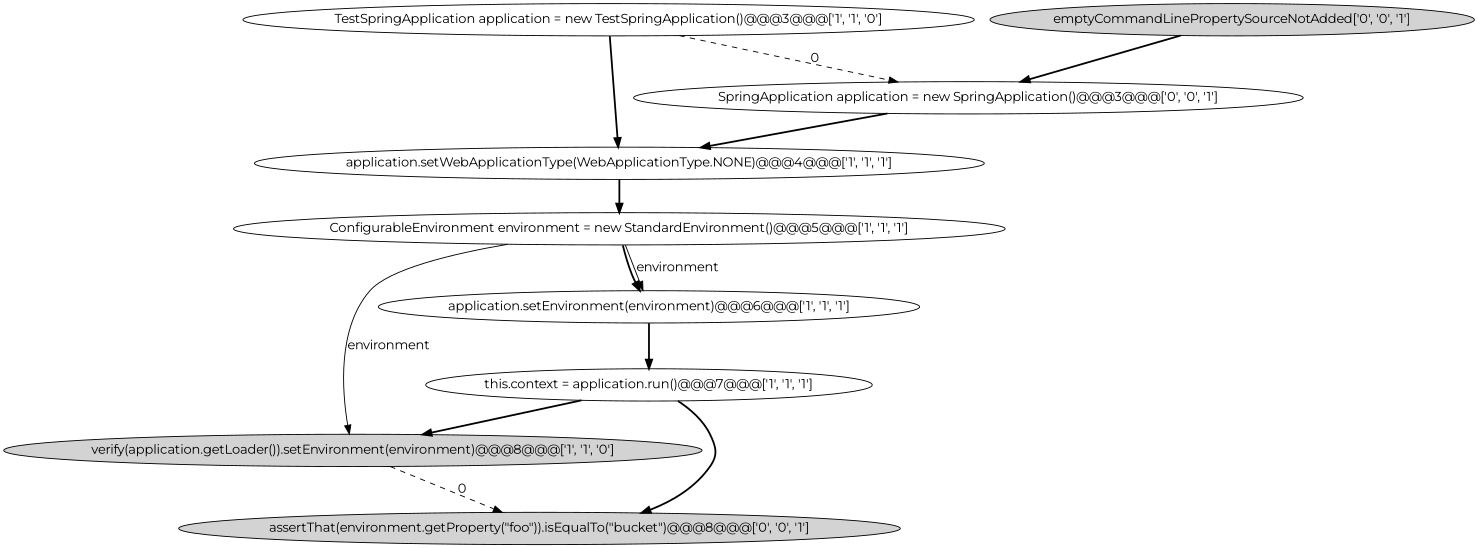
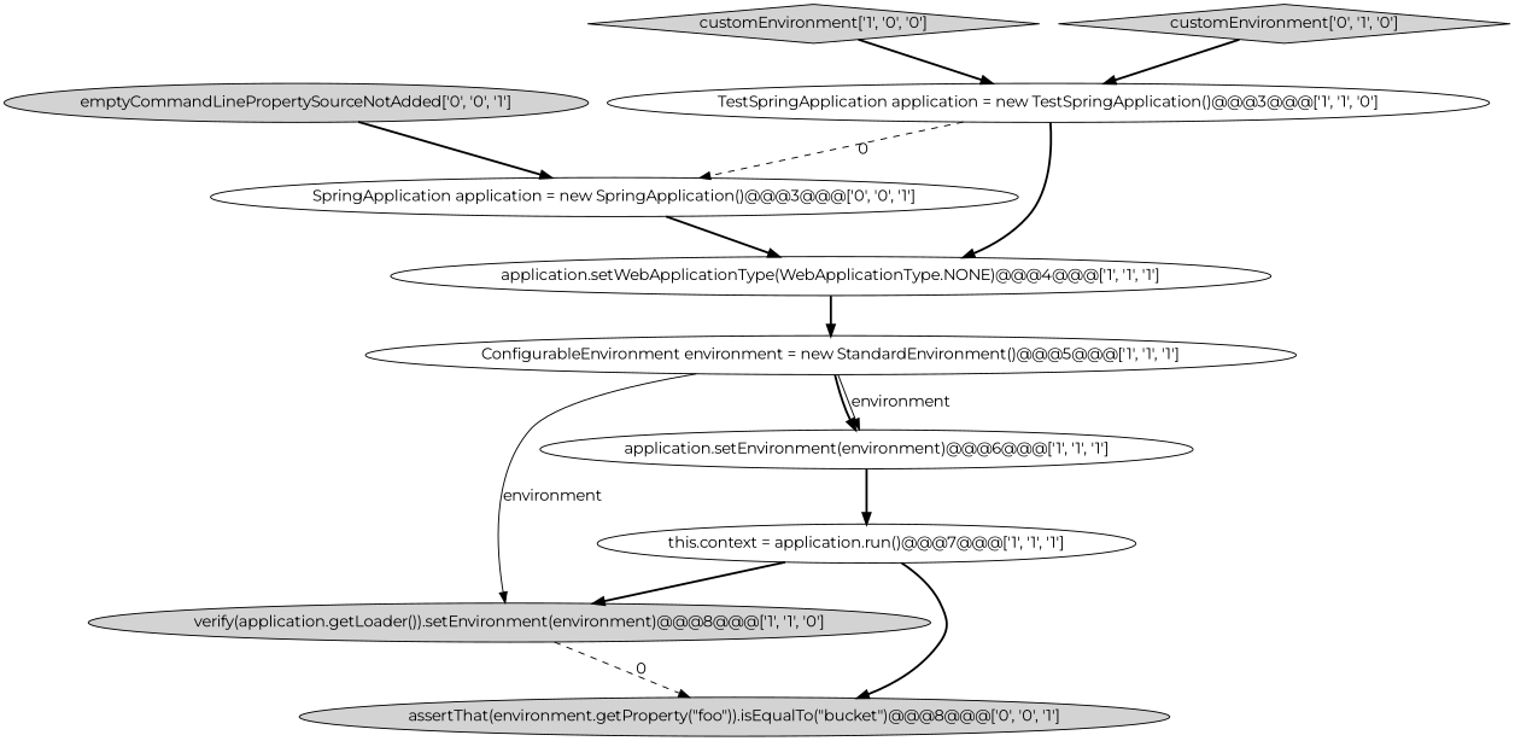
  digraph {
    fontname=Montserrat
    node [fillcolor=white fontname=Montserrat shape=ellipse style=filled]
    edge [fontname=Montserrat style=bold]
    n1 [fillcolor=lightgray label="assertThat(environment.getProperty(\"foo\")).isEqualTo(\"bucket\")@@@8@@@['0', '0', '1']"]
    n2 [label="ConfigurableEnvironment environment = new StandardEnvironment()@@@5@@@['1', '1', '1']"]
    n3 [fillcolor=lightgray label="verify(application.getLoader()).setEnvironment(environment)@@@8@@@['1', '1', '0']"]
    n4 [label="application.setEnvironment(environment)@@@6@@@['1', '1', '1']"]
    n5 [label="this.context = application.run()@@@7@@@['1', '1', '1']"]
+   n6 [fillcolor=lightgray label="customEnvironment['1', '0', '0']" shape=diamond]
    n7 [label="TestSpringApplication application = new TestSpringApplication()@@@3@@@['1', '1', '0']"]
    n8 [label="SpringApplication application = new SpringApplication()@@@3@@@['0', '0', '1']"]
    n9 [label="application.setWebApplicationType(WebApplicationType.NONE)@@@4@@@['1', '1', '1']"]
+   n10 [fillcolor=lightgray label="customEnvironment['0', '1', '0']" shape=diamond]
    n11 [fillcolor=lightgray label="emptyCommandLinePropertySourceNotAdded['0', '0', '1']"]
    n2 -> n3 [label=environment style=solid]
    n2 -> n4
    n2 -> n4 [label=environment style=solid]
    n3 -> n1 [label=0 style=dashed]
    n4 -> n5
    n5 -> n1
    n5 -> n3
+   n6 -> n7
    n7 -> n8 [label=0 style=dashed]
    n7 -> n9
    n8 -> n9
    n9 -> n2
+   n10 -> n7
    n11 -> n8
  }
